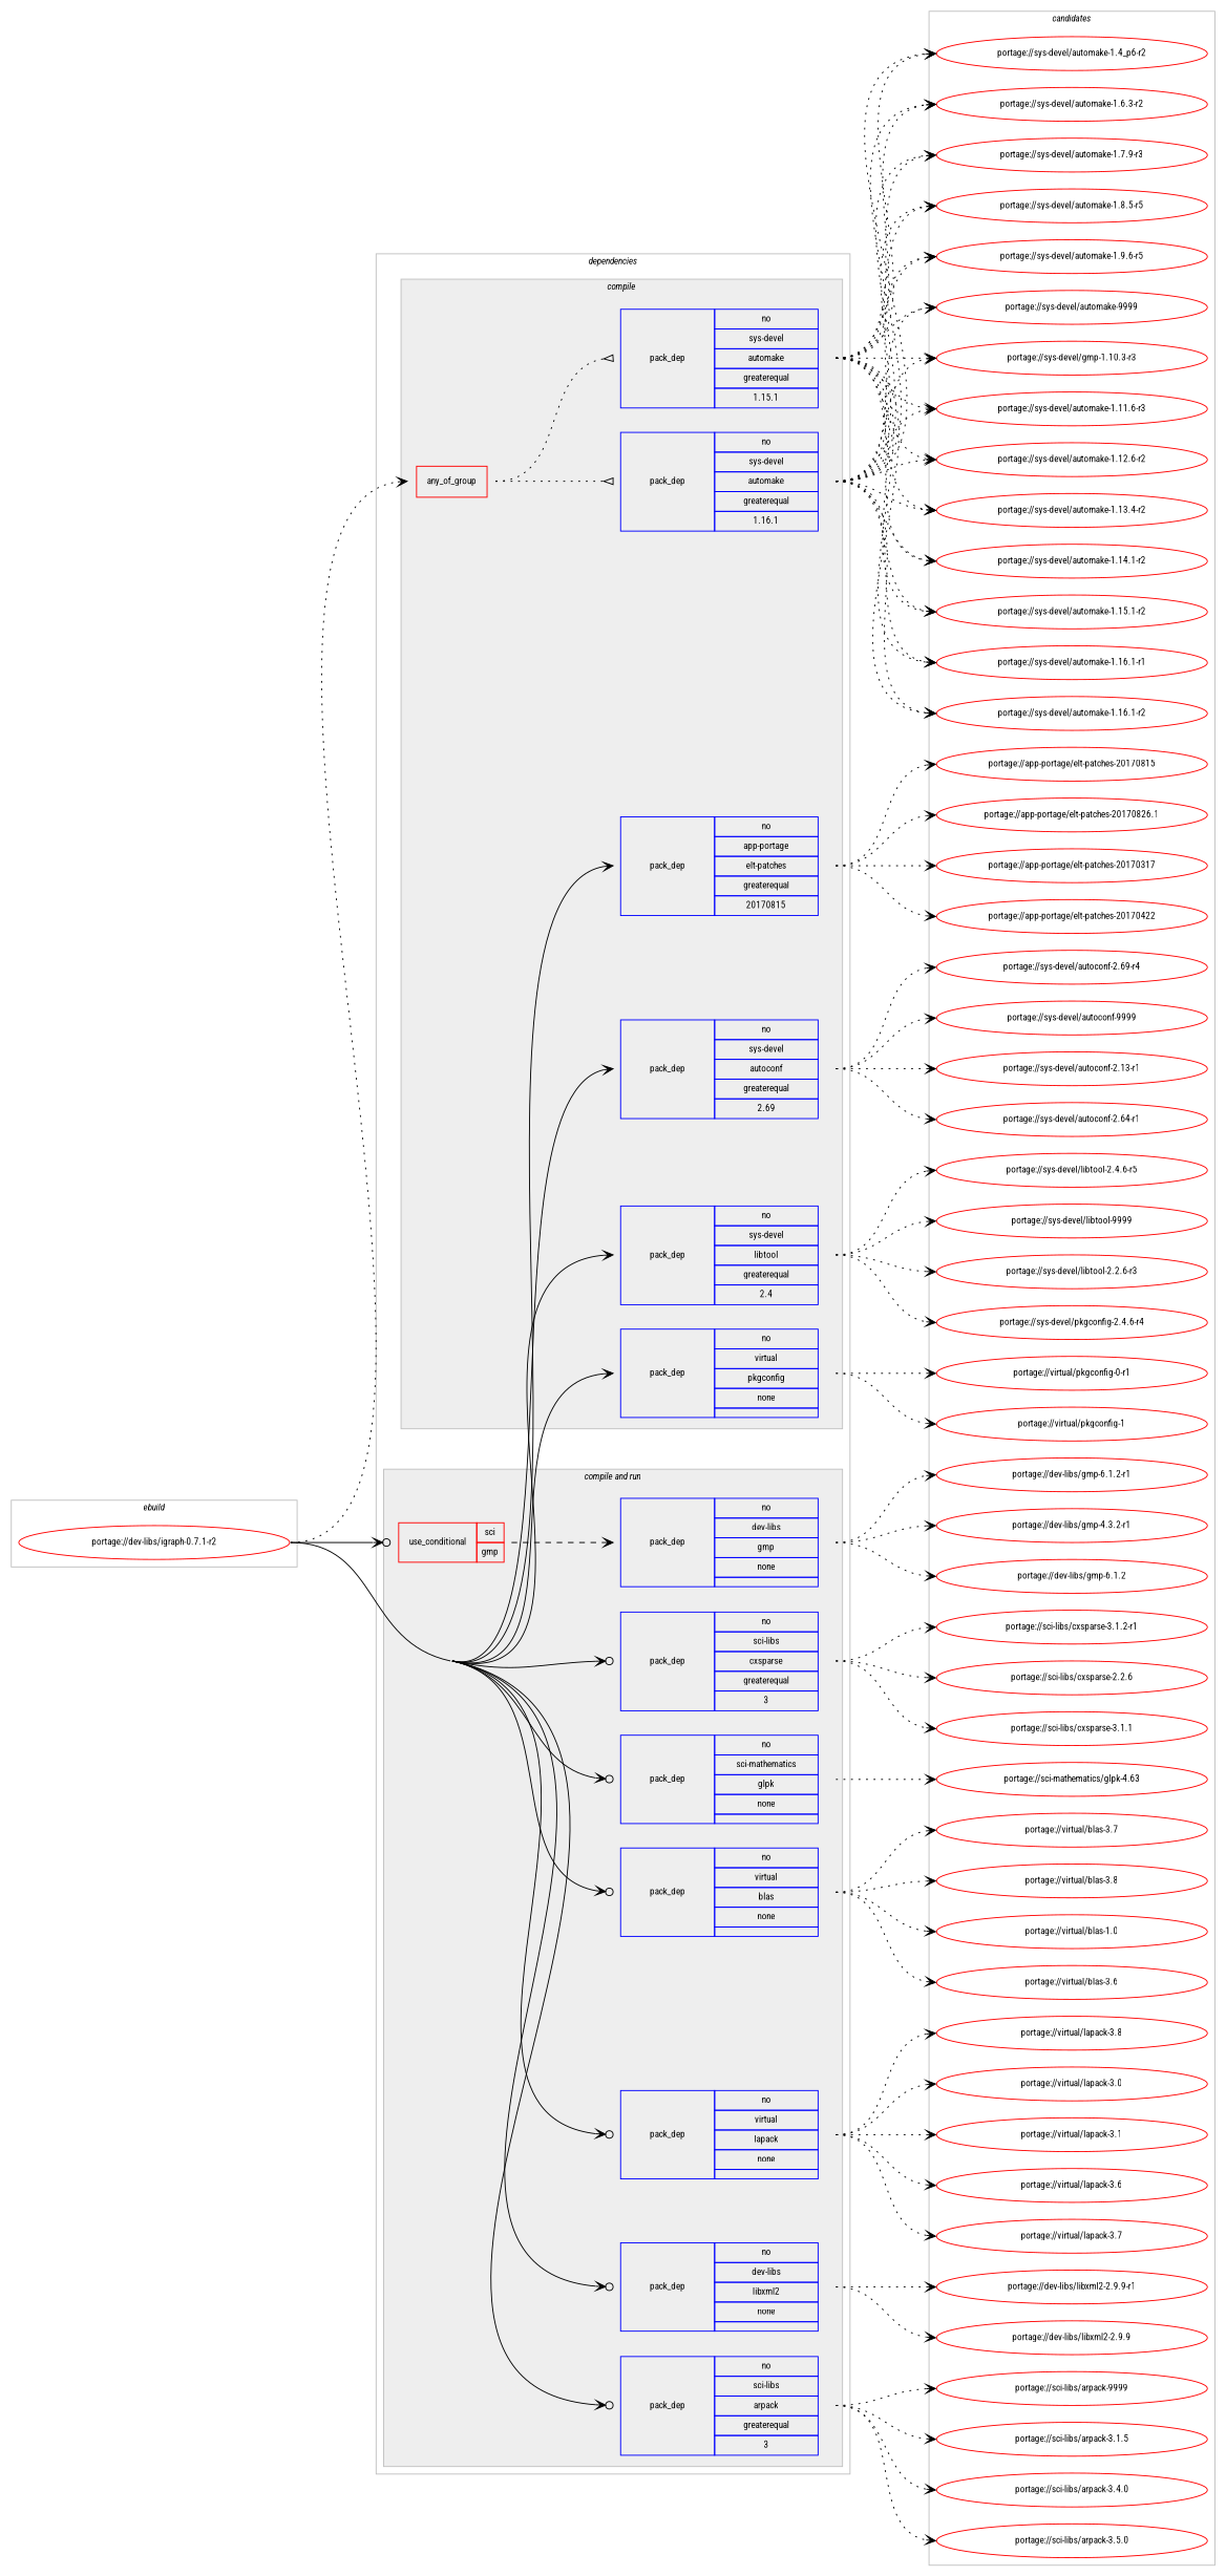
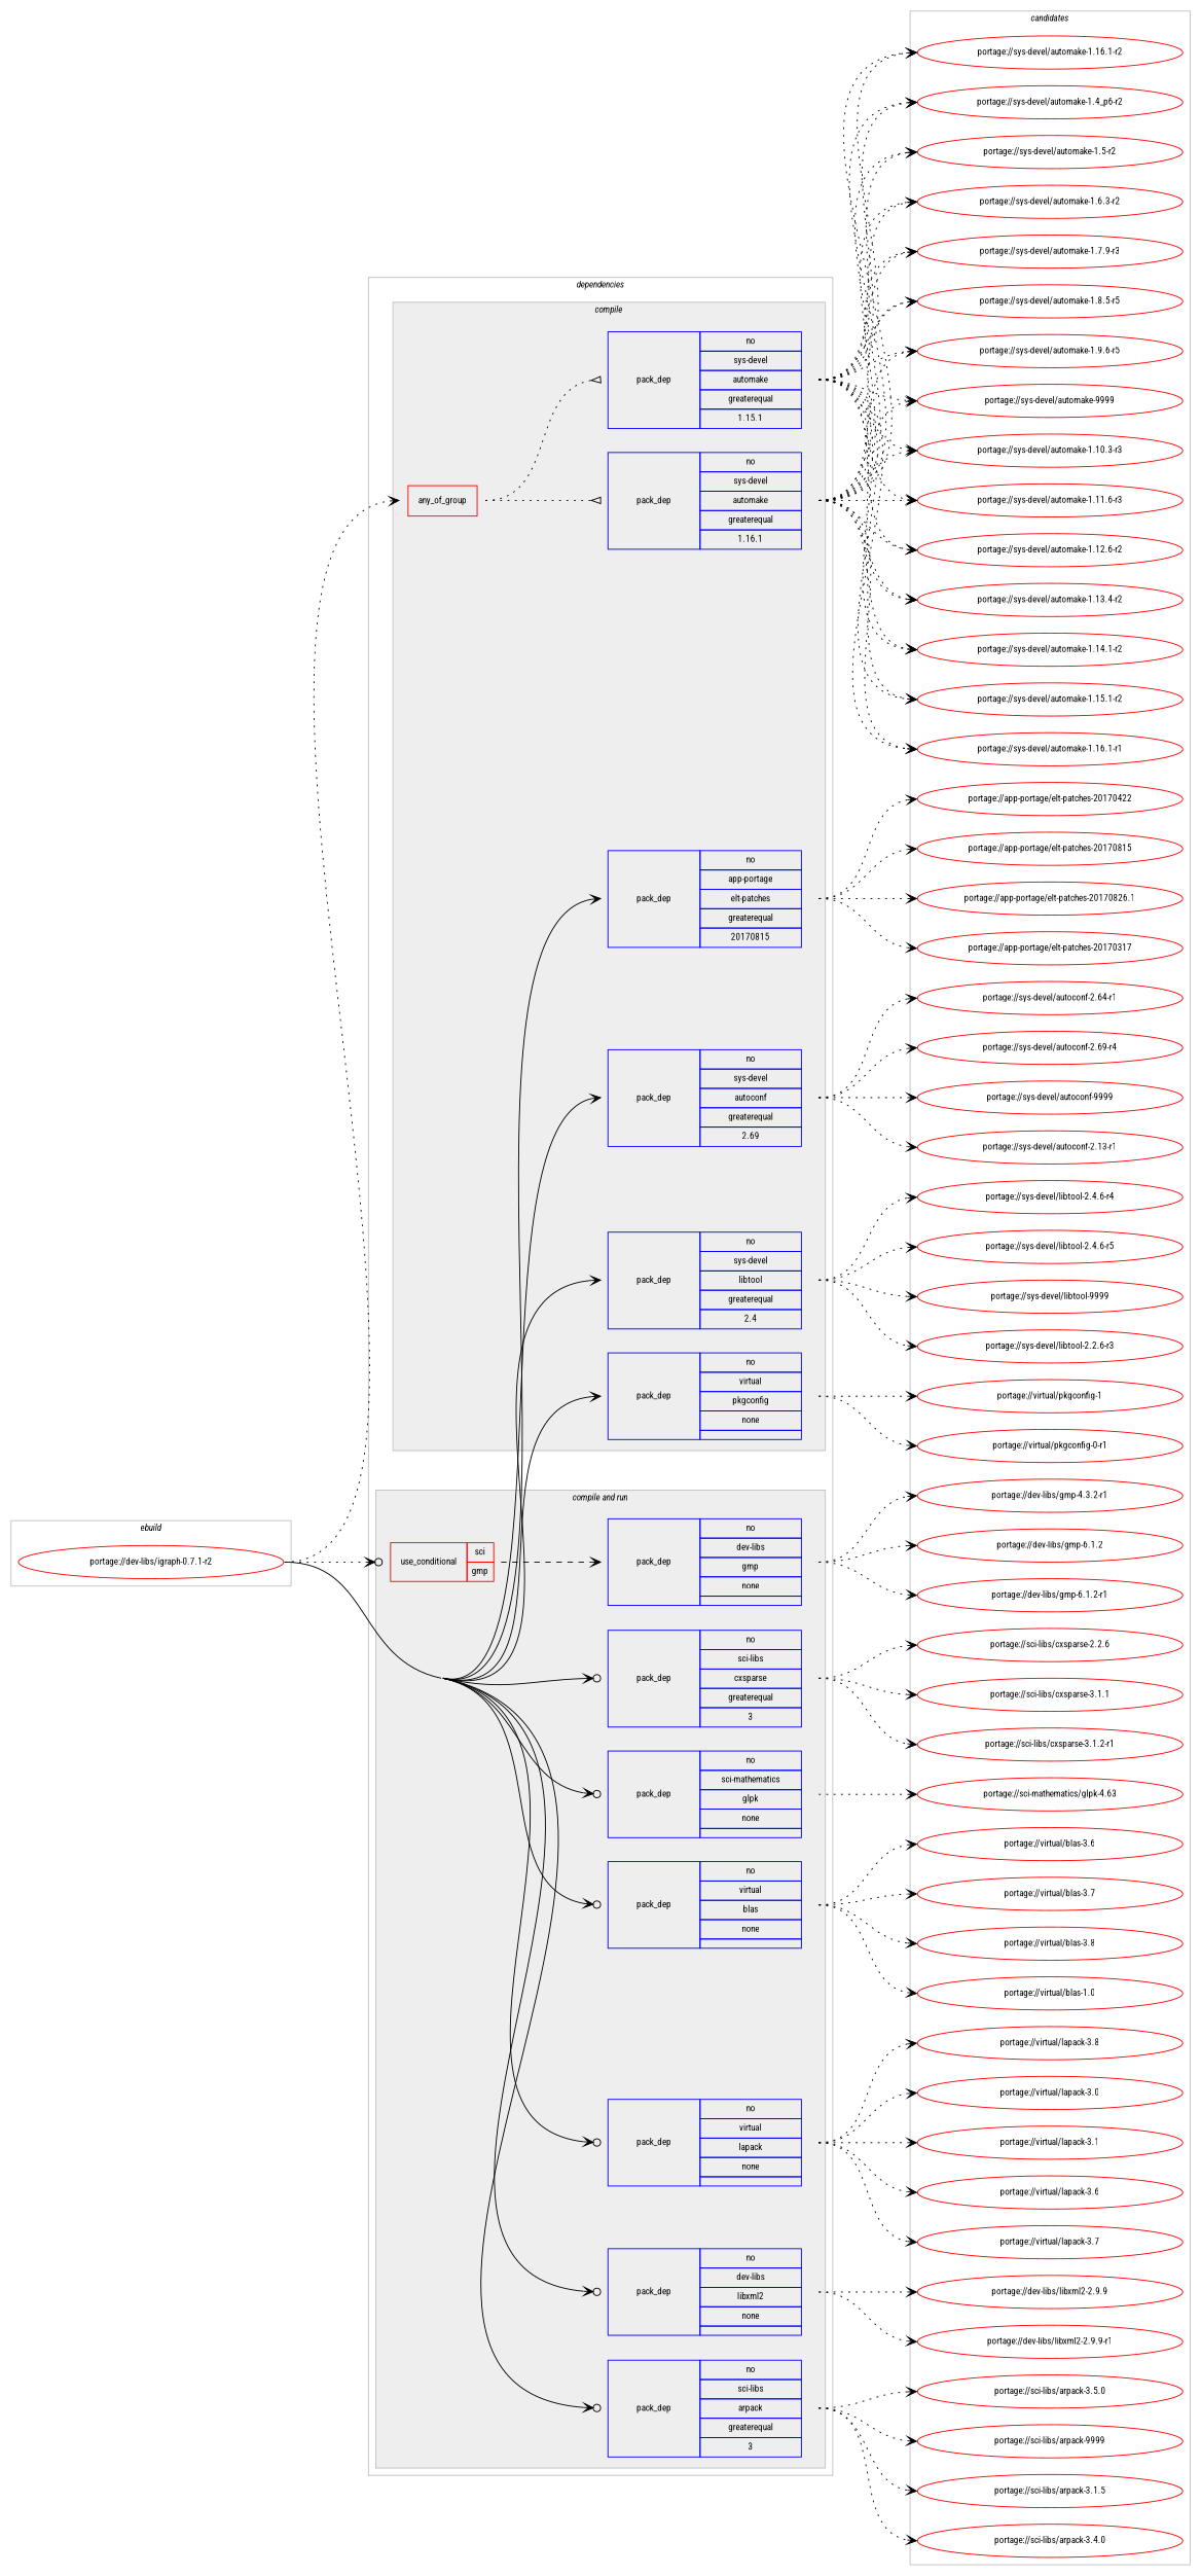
  digraph {
    compound=true
    concentrate=true
    fontname="Roboto Condensed"
    fontsize=10
    newrank=true
    rankdir=LR
    ranksep=1.5
    node [color=red fontname="Roboto Condensed" fontsize=10]
    edge [arrowhead=vee fontname="Roboto Condensed" headport=w style=dotted tailport=e weight=100]
    n1 [label="portage://dev-libs/igraph-0.7.1-r2" width=4]
    n2 [color=blue label=<<TABLE BORDER="0" CELLBORDER="1" CELLSPACING="0" CELLPADDING="4" WIDTH="220"><TR><TD ROWSPAN="6" CELLPADDING="30">pack_dep</TD></TR><TR><TD WIDTH="110">no</TD></TR><TR><TD>sys-devel</TD></TR><TR><TD>automake</TD></TR><TR><TD>greaterequal</TD></TR><TR><TD>1.16.1</TD></TR></TABLE>> shape=none]
    n3 [color=blue label=<<TABLE BORDER="0" CELLBORDER="1" CELLSPACING="0" CELLPADDING="4" WIDTH="220"><TR><TD ROWSPAN="6" CELLPADDING="30">pack_dep</TD></TR><TR><TD WIDTH="110">no</TD></TR><TR><TD>sys-devel</TD></TR><TR><TD>automake</TD></TR><TR><TD>greaterequal</TD></TR><TR><TD>1.15.1</TD></TR></TABLE>> shape=none]
    n4 [label=<<TABLE BORDER="0" CELLBORDER="1" CELLSPACING="0" CELLPADDING="4"><TR><TD CELLPADDING="10">any_of_group</TD></TR></TABLE>> shape=none]
    n5 [color=blue label=<<TABLE BORDER="0" CELLBORDER="1" CELLSPACING="0" CELLPADDING="4" WIDTH="220"><TR><TD ROWSPAN="6" CELLPADDING="30">pack_dep</TD></TR><TR><TD WIDTH="110">no</TD></TR><TR><TD>app-portage</TD></TR><TR><TD>elt-patches</TD></TR><TR><TD>greaterequal</TD></TR><TR><TD>20170815</TD></TR></TABLE>> shape=none]
    n6 [color=blue label=<<TABLE BORDER="0" CELLBORDER="1" CELLSPACING="0" CELLPADDING="4" WIDTH="220"><TR><TD ROWSPAN="6" CELLPADDING="30">pack_dep</TD></TR><TR><TD WIDTH="110">no</TD></TR><TR><TD>sys-devel</TD></TR><TR><TD>autoconf</TD></TR><TR><TD>greaterequal</TD></TR><TR><TD>2.69</TD></TR></TABLE>> shape=none]
    n7 [color=blue label=<<TABLE BORDER="0" CELLBORDER="1" CELLSPACING="0" CELLPADDING="4" WIDTH="220"><TR><TD ROWSPAN="6" CELLPADDING="30">pack_dep</TD></TR><TR><TD WIDTH="110">no</TD></TR><TR><TD>sys-devel</TD></TR><TR><TD>libtool</TD></TR><TR><TD>greaterequal</TD></TR><TR><TD>2.4</TD></TR></TABLE>> shape=none]
    n8 [color=blue label=<<TABLE BORDER="0" CELLBORDER="1" CELLSPACING="0" CELLPADDING="4" WIDTH="220"><TR><TD ROWSPAN="6" CELLPADDING="30">pack_dep</TD></TR><TR><TD WIDTH="110">no</TD></TR><TR><TD>virtual</TD></TR><TR><TD>pkgconfig</TD></TR><TR><TD>none</TD></TR><TR><TD></TD></TR></TABLE>> shape=none]
    n9 [color=blue label=<<TABLE BORDER="0" CELLBORDER="1" CELLSPACING="0" CELLPADDING="4" WIDTH="220"><TR><TD ROWSPAN="6" CELLPADDING="30">pack_dep</TD></TR><TR><TD WIDTH="110">no</TD></TR><TR><TD>dev-libs</TD></TR><TR><TD>gmp</TD></TR><TR><TD>none</TD></TR><TR><TD></TD></TR></TABLE>> shape=none]
    n10 [label=<<TABLE BORDER="0" CELLBORDER="1" CELLSPACING="0" CELLPADDING="4"><TR><TD ROWSPAN="3" CELLPADDING="10">use_conditional</TD></TR><TR><TD>sci</TD></TR><TR><TD>gmp</TD></TR></TABLE>> shape=none]
    n11 [color=blue label=<<TABLE BORDER="0" CELLBORDER="1" CELLSPACING="0" CELLPADDING="4" WIDTH="220"><TR><TD ROWSPAN="6" CELLPADDING="30">pack_dep</TD></TR><TR><TD WIDTH="110">no</TD></TR><TR><TD>dev-libs</TD></TR><TR><TD>libxml2</TD></TR><TR><TD>none</TD></TR><TR><TD></TD></TR></TABLE>> shape=none]
    n12 [color=blue label=<<TABLE BORDER="0" CELLBORDER="1" CELLSPACING="0" CELLPADDING="4" WIDTH="220"><TR><TD ROWSPAN="6" CELLPADDING="30">pack_dep</TD></TR><TR><TD WIDTH="110">no</TD></TR><TR><TD>sci-libs</TD></TR><TR><TD>arpack</TD></TR><TR><TD>greaterequal</TD></TR><TR><TD>3</TD></TR></TABLE>> shape=none]
    n13 [color=blue label=<<TABLE BORDER="0" CELLBORDER="1" CELLSPACING="0" CELLPADDING="4" WIDTH="220"><TR><TD ROWSPAN="6" CELLPADDING="30">pack_dep</TD></TR><TR><TD WIDTH="110">no</TD></TR><TR><TD>sci-libs</TD></TR><TR><TD>cxsparse</TD></TR><TR><TD>greaterequal</TD></TR><TR><TD>3</TD></TR></TABLE>> shape=none]
    n14 [color=blue label=<<TABLE BORDER="0" CELLBORDER="1" CELLSPACING="0" CELLPADDING="4" WIDTH="220"><TR><TD ROWSPAN="6" CELLPADDING="30">pack_dep</TD></TR><TR><TD WIDTH="110">no</TD></TR><TR><TD>sci-mathematics</TD></TR><TR><TD>glpk</TD></TR><TR><TD>none</TD></TR><TR><TD></TD></TR></TABLE>> shape=none]
    n15 [color=blue label=<<TABLE BORDER="0" CELLBORDER="1" CELLSPACING="0" CELLPADDING="4" WIDTH="220"><TR><TD ROWSPAN="6" CELLPADDING="30">pack_dep</TD></TR><TR><TD WIDTH="110">no</TD></TR><TR><TD>virtual</TD></TR><TR><TD>blas</TD></TR><TR><TD>none</TD></TR><TR><TD></TD></TR></TABLE>> shape=none]
    n16 [color=blue label=<<TABLE BORDER="0" CELLBORDER="1" CELLSPACING="0" CELLPADDING="4" WIDTH="220"><TR><TD ROWSPAN="6" CELLPADDING="30">pack_dep</TD></TR><TR><TD WIDTH="110">no</TD></TR><TR><TD>virtual</TD></TR><TR><TD>lapack</TD></TR><TR><TD>none</TD></TR><TR><TD></TD></TR></TABLE>> shape=none]
-   n17 [label="portage://sys-devel/gmp-1.10.3-r3" width=4]
+   n17 [label="portage://sys-devel/automake-1.10.3-r3" width=4]
    n18 [label="portage://sys-devel/automake-1.11.6-r3" width=4]
    n19 [label="portage://sys-devel/automake-1.12.6-r2" width=4]
    n20 [label="portage://sys-devel/automake-1.13.4-r2" width=4]
    n21 [label="portage://sys-devel/automake-1.14.1-r2" width=4]
    n22 [label="portage://sys-devel/automake-1.15.1-r2" width=4]
    n23 [label="portage://sys-devel/automake-1.16.1-r1" width=4]
    n24 [label="portage://sys-devel/automake-1.16.1-r2" width=4]
    n25 [label="portage://sys-devel/automake-1.4_p6-r2" width=4]
+   n26 [label="portage://sys-devel/automake-1.5-r2" width=4]
    n27 [label="portage://sys-devel/automake-1.6.3-r2" width=4]
    n28 [label="portage://sys-devel/automake-1.7.9-r3" width=4]
    n29 [label="portage://sys-devel/automake-1.8.5-r5" width=4]
    n30 [label="portage://sys-devel/automake-1.9.6-r5" width=4]
    n31 [label="portage://sys-devel/automake-9999" width=4]
    n32 [label="portage://sys-devel/libtool-2.2.6-r3" width=4]
-   n33 [label="portage://sys-devel/pkgconfig-2.4.6-r4" width=4]
+   n33 [label="portage://sys-devel/libtool-2.4.6-r4" width=4]
    n34 [label="portage://sys-devel/libtool-2.4.6-r5" width=4]
    n35 [label="portage://sys-devel/libtool-9999" width=4]
    n36 [label="portage://app-portage/elt-patches-20170317" width=4]
    n37 [label="portage://app-portage/elt-patches-20170422" width=4]
    n38 [label="portage://app-portage/elt-patches-20170815" width=4]
    n39 [label="portage://app-portage/elt-patches-20170826.1" width=4]
    n40 [label="portage://sys-devel/autoconf-2.13-r1" width=4]
    n41 [label="portage://sys-devel/autoconf-2.64-r1" width=4]
    n42 [label="portage://sys-devel/autoconf-2.69-r4" width=4]
    n43 [label="portage://sys-devel/autoconf-9999" width=4]
    n44 [label="portage://virtual/pkgconfig-0-r1" width=4]
    n45 [label="portage://virtual/pkgconfig-1" width=4]
    n46 [label="portage://dev-libs/gmp-4.3.2-r1" width=4]
    n47 [label="portage://dev-libs/gmp-6.1.2" width=4]
    n48 [label="portage://dev-libs/gmp-6.1.2-r1" width=4]
    n49 [label="portage://dev-libs/libxml2-2.9.9" width=4]
    n50 [label="portage://dev-libs/libxml2-2.9.9-r1" width=4]
    n51 [label="portage://sci-libs/arpack-3.1.5" width=4]
    n52 [label="portage://sci-libs/arpack-3.4.0" width=4]
    n53 [label="portage://sci-libs/arpack-3.5.0" width=4]
    n54 [label="portage://sci-libs/arpack-9999" width=4]
    n55 [label="portage://sci-libs/cxsparse-2.2.6" width=4]
    n56 [label="portage://sci-libs/cxsparse-3.1.1" width=4]
    n57 [label="portage://sci-libs/cxsparse-3.1.2-r1" width=4]
    n58 [label="portage://sci-mathematics/glpk-4.63" width=4]
    n59 [label="portage://virtual/blas-1.0" width=4]
    n60 [label="portage://virtual/blas-3.6" width=4]
    n61 [label="portage://virtual/blas-3.7" width=4]
    n62 [label="portage://virtual/blas-3.8" width=4]
    n63 [label="portage://virtual/lapack-3.0" width=4]
    n64 [label="portage://virtual/lapack-3.1" width=4]
    n65 [label="portage://virtual/lapack-3.6" width=4]
    n66 [label="portage://virtual/lapack-3.7" width=4]
    n67 [label="portage://virtual/lapack-3.8" width=4]
    subgraph cluster_1 {
      color=gray
      label=<<i>ebuild</i>>
      rank=same
      n1
    }
    subgraph cluster_2 {
      color=gray
      label=<<i>dependencies</i>>
      subgraph cluster_3 {
        color=gray
        fillcolor="#eeeeee"
        label=<<i>compile</i>>
        style=filled
        subgraph sub_4 {
          color=gray
          fillcolor="#eeeeee"
          label=<<i>compile</i>>
          style=filled
          n4
          subgraph sub_5 {
            color=gray
            fillcolor="#eeeeee"
            label=<<i>compile</i>>
            style=filled
            n2
          }
          subgraph sub_6 {
            color=gray
            fillcolor="#eeeeee"
            label=<<i>compile</i>>
            style=filled
            n3
          }
        }
        subgraph sub_7 {
          color=gray
          fillcolor="#eeeeee"
          label=<<i>compile</i>>
          style=filled
          n5
        }
        subgraph sub_8 {
          color=gray
          fillcolor="#eeeeee"
          label=<<i>compile</i>>
          style=filled
          n6
        }
        subgraph sub_9 {
          color=gray
          fillcolor="#eeeeee"
          label=<<i>compile</i>>
          style=filled
          n7
        }
        subgraph sub_10 {
          color=gray
          fillcolor="#eeeeee"
          label=<<i>compile</i>>
          style=filled
          n8
        }
      }
      subgraph cluster_11 {
        color=gray
        fillcolor="#eeeeee"
        label=<<i>compile and run</i>>
        style=filled
        subgraph sub_12 {
          color=gray
          fillcolor="#eeeeee"
          label=<<i>compile and run</i>>
          style=filled
          n10
          subgraph sub_13 {
            color=gray
            fillcolor="#eeeeee"
            label=<<i>compile and run</i>>
            style=filled
            n9
          }
        }
        subgraph sub_14 {
          color=gray
          fillcolor="#eeeeee"
          label=<<i>compile and run</i>>
          style=filled
          n11
        }
        subgraph sub_15 {
          color=gray
          fillcolor="#eeeeee"
          label=<<i>compile and run</i>>
          style=filled
          n12
        }
        subgraph sub_16 {
          color=gray
          fillcolor="#eeeeee"
          label=<<i>compile and run</i>>
          style=filled
          n13
        }
        subgraph sub_17 {
          color=gray
          fillcolor="#eeeeee"
          label=<<i>compile and run</i>>
          style=filled
          n14
        }
        subgraph sub_18 {
          color=gray
          fillcolor="#eeeeee"
          label=<<i>compile and run</i>>
          style=filled
          n15
        }
        subgraph sub_19 {
          color=gray
          fillcolor="#eeeeee"
          label=<<i>compile and run</i>>
          style=filled
          n16
        }
      }
      subgraph cluster_20 {
        color=gray
        fillcolor="#eeeeee"
        label=<<i>run</i>>
        style=filled
      }
    }
    subgraph cluster_21 {
      color=gray
      label=<<i>candidates</i>>
      rank=same
      subgraph sub_22 {
        color=black
        label=<<i>candidates</i>>
        nodesep=1
        rank=same
        n17
        n18
        n19
        n20
        n21
        n22
        n23
        n24
        n25
+       n26
        n27
        n28
        n29
        n30
        n31
      }
      subgraph sub_23 {
        color=black
        label=<<i>candidates</i>>
        nodesep=1
        rank=same
        n17
        n18
        n19
        n20
        n21
        n22
        n23
        n24
        n25
+       n26
        n27
        n28
        n29
        n30
        n31
      }
      subgraph sub_24 {
        color=black
        label=<<i>candidates</i>>
        nodesep=1
        rank=same
        n32
        n33
        n34
        n35
      }
      subgraph sub_25 {
        color=black
        label=<<i>candidates</i>>
        nodesep=1
        rank=same
        n36
        n37
        n38
        n39
      }
      subgraph sub_26 {
        color=black
        label=<<i>candidates</i>>
        nodesep=1
        rank=same
        n40
        n41
        n42
        n43
      }
      subgraph sub_27 {
        color=black
        label=<<i>candidates</i>>
        nodesep=1
        rank=same
        n44
        n45
      }
      subgraph sub_28 {
        color=black
        label=<<i>candidates</i>>
        nodesep=1
        rank=same
        n46
        n47
        n48
      }
      subgraph sub_29 {
        color=black
        label=<<i>candidates</i>>
        nodesep=1
        rank=same
        n49
        n50
      }
      subgraph sub_30 {
        color=black
        label=<<i>candidates</i>>
        nodesep=1
        rank=same
        n51
        n52
        n53
        n54
      }
      subgraph sub_31 {
        color=black
        label=<<i>candidates</i>>
        nodesep=1
        rank=same
        n55
        n56
        n57
      }
      subgraph sub_32 {
        color=black
        label=<<i>candidates</i>>
        nodesep=1
        rank=same
        n58
      }
      subgraph sub_33 {
        color=black
        label=<<i>candidates</i>>
        nodesep=1
        rank=same
        n59
        n60
        n61
        n62
      }
      subgraph sub_34 {
        color=black
        label=<<i>candidates</i>>
        nodesep=1
        rank=same
        n63
        n64
        n65
        n66
        n67
      }
    }
    n1 -> n4 [weight=20]
    n1 -> n5 [style=solid weight=20]
    n1 -> n6 [style=solid weight=20]
    n1 -> n7 [style=solid weight=20]
    n1 -> n8 [style=solid weight=20]
-   n1 -> n10 [arrowhead=odotvee style=solid weight=20]
+   n1 -> n10 [arrowhead=odotvee weight=20]
    n1 -> n11 [arrowhead=odotvee style=solid weight=20]
    n1 -> n12 [arrowhead=odotvee style=solid weight=20]
    n1 -> n13 [arrowhead=odotvee style=solid weight=20]
    n1 -> n14 [arrowhead=odotvee style=solid weight=20]
    n1 -> n15 [arrowhead=odotvee style=solid weight=20]
    n1 -> n16 [arrowhead=odotvee style=solid weight=20]
    n2 -> n17
    n2 -> n18
    n2 -> n19
    n2 -> n20
    n2 -> n21
    n2 -> n22
    n2 -> n23
    n2 -> n24
    n2 -> n25
+   n2 -> n26
    n2 -> n27
    n2 -> n28
    n2 -> n29
    n2 -> n30
    n2 -> n31
    n3 -> n17
    n3 -> n18
    n3 -> n19
    n3 -> n20
    n3 -> n21
    n3 -> n22
    n3 -> n23
    n3 -> n24
    n3 -> n25
+   n3 -> n26
    n3 -> n27
    n3 -> n28
    n3 -> n29
    n3 -> n30
    n3 -> n31
    n4 -> n2 [arrowhead=oinv weight=20]
    n4 -> n3 [arrowhead=oinv weight=20]
    n5 -> n36
    n5 -> n37
    n5 -> n38
    n5 -> n39
    n6 -> n40
    n6 -> n41
    n6 -> n42
    n6 -> n43
    n7 -> n32
    n7 -> n33
    n7 -> n34
    n7 -> n35
    n8 -> n44
    n8 -> n45
    n9 -> n46
    n9 -> n47
    n9 -> n48
    n10 -> n9 [style=dashed weight=20]
    n11 -> n49
    n11 -> n50
    n12 -> n51
    n12 -> n52
    n12 -> n53
    n12 -> n54
    n13 -> n55
    n13 -> n56
    n13 -> n57
    n14 -> n58
    n15 -> n59
    n15 -> n60
    n15 -> n61
    n15 -> n62
    n16 -> n63
    n16 -> n64
    n16 -> n65
    n16 -> n66
    n16 -> n67
  }
